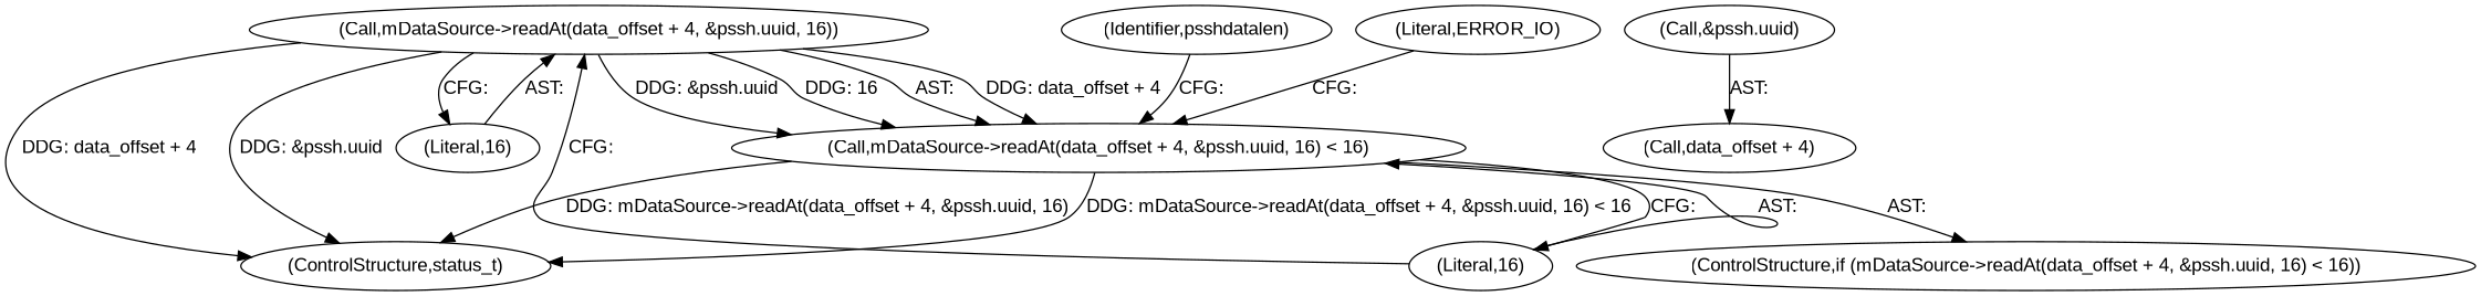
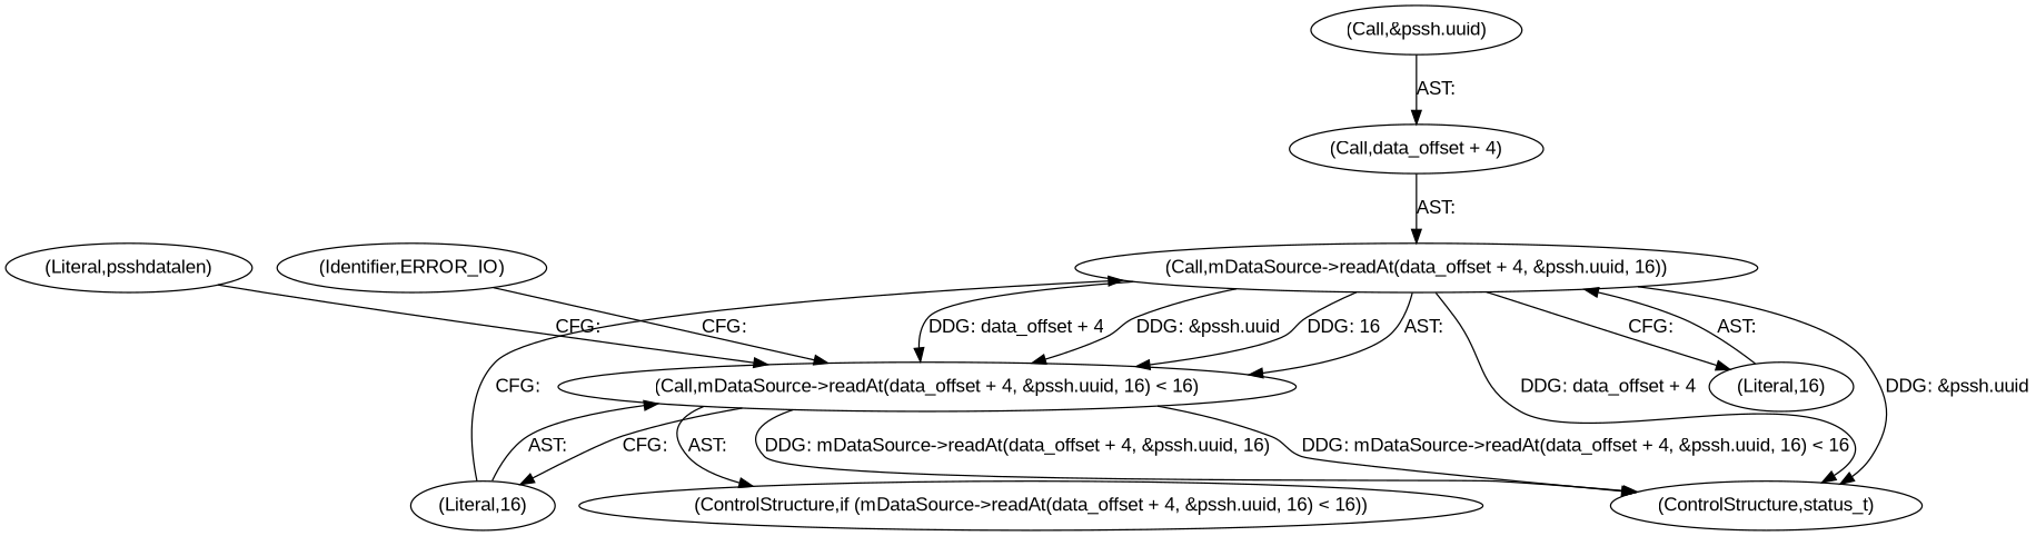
  digraph {
    fontname="Liberation Sans"
    node [fontname="Liberation Sans"]
    edge [fontname="Liberation Sans"]
    n1 [label="(Call,mDataSource->readAt(data_offset + 4, &pssh.uuid, 16))"]
    n2 [label="(Call,mDataSource->readAt(data_offset + 4, &pssh.uuid, 16) < 16)"]
    n3 [label="(ControlStructure,status_t)"]
    n4 [label="(Literal,16)"]
    n5 [label="(ControlStructure,if (mDataSource->readAt(data_offset + 4, &pssh.uuid, 16) < 16))"]
    n6 [label="(Literal,16)"]
-   n7 [label="(Identifier,psshdatalen)"]
-   n8 [label="(Literal,ERROR_IO)"]
+   n7 [label="(Literal,psshdatalen)"]
+   n8 [label="(Identifier,ERROR_IO)"]
    n9 [label="(Call,&pssh.uuid)"]
    n10 [label="(Call,data_offset + 4)"]
    n1 -> n2 [label="AST: "]
    n1 -> n2 [label="DDG: data_offset + 4"]
    n1 -> n2 [label="DDG: &pssh.uuid"]
    n1 -> n2 [label="DDG: 16"]
    n1 -> n3 [label="DDG: data_offset + 4"]
    n1 -> n3 [label="DDG: &pssh.uuid"]
    n1 -> n4 [label="CFG: "]
    n2 -> n3 [label="DDG: mDataSource->readAt(data_offset + 4, &pssh.uuid, 16)"]
    n2 -> n3 [label="DDG: mDataSource->readAt(data_offset + 4, &pssh.uuid, 16) < 16"]
    n2 -> n5 [label="AST: "]
    n2 -> n6 [label="CFG: "]
    n4 -> n1 [label="AST: "]
    n6 -> n1 [label="CFG: "]
    n6 -> n2 [label="AST: "]
    n7 -> n2 [label="CFG: "]
    n8 -> n2 [label="CFG: "]
    n9 -> n10 [label="AST: "]
+   n10 -> n1 [label="AST: "]
  }
